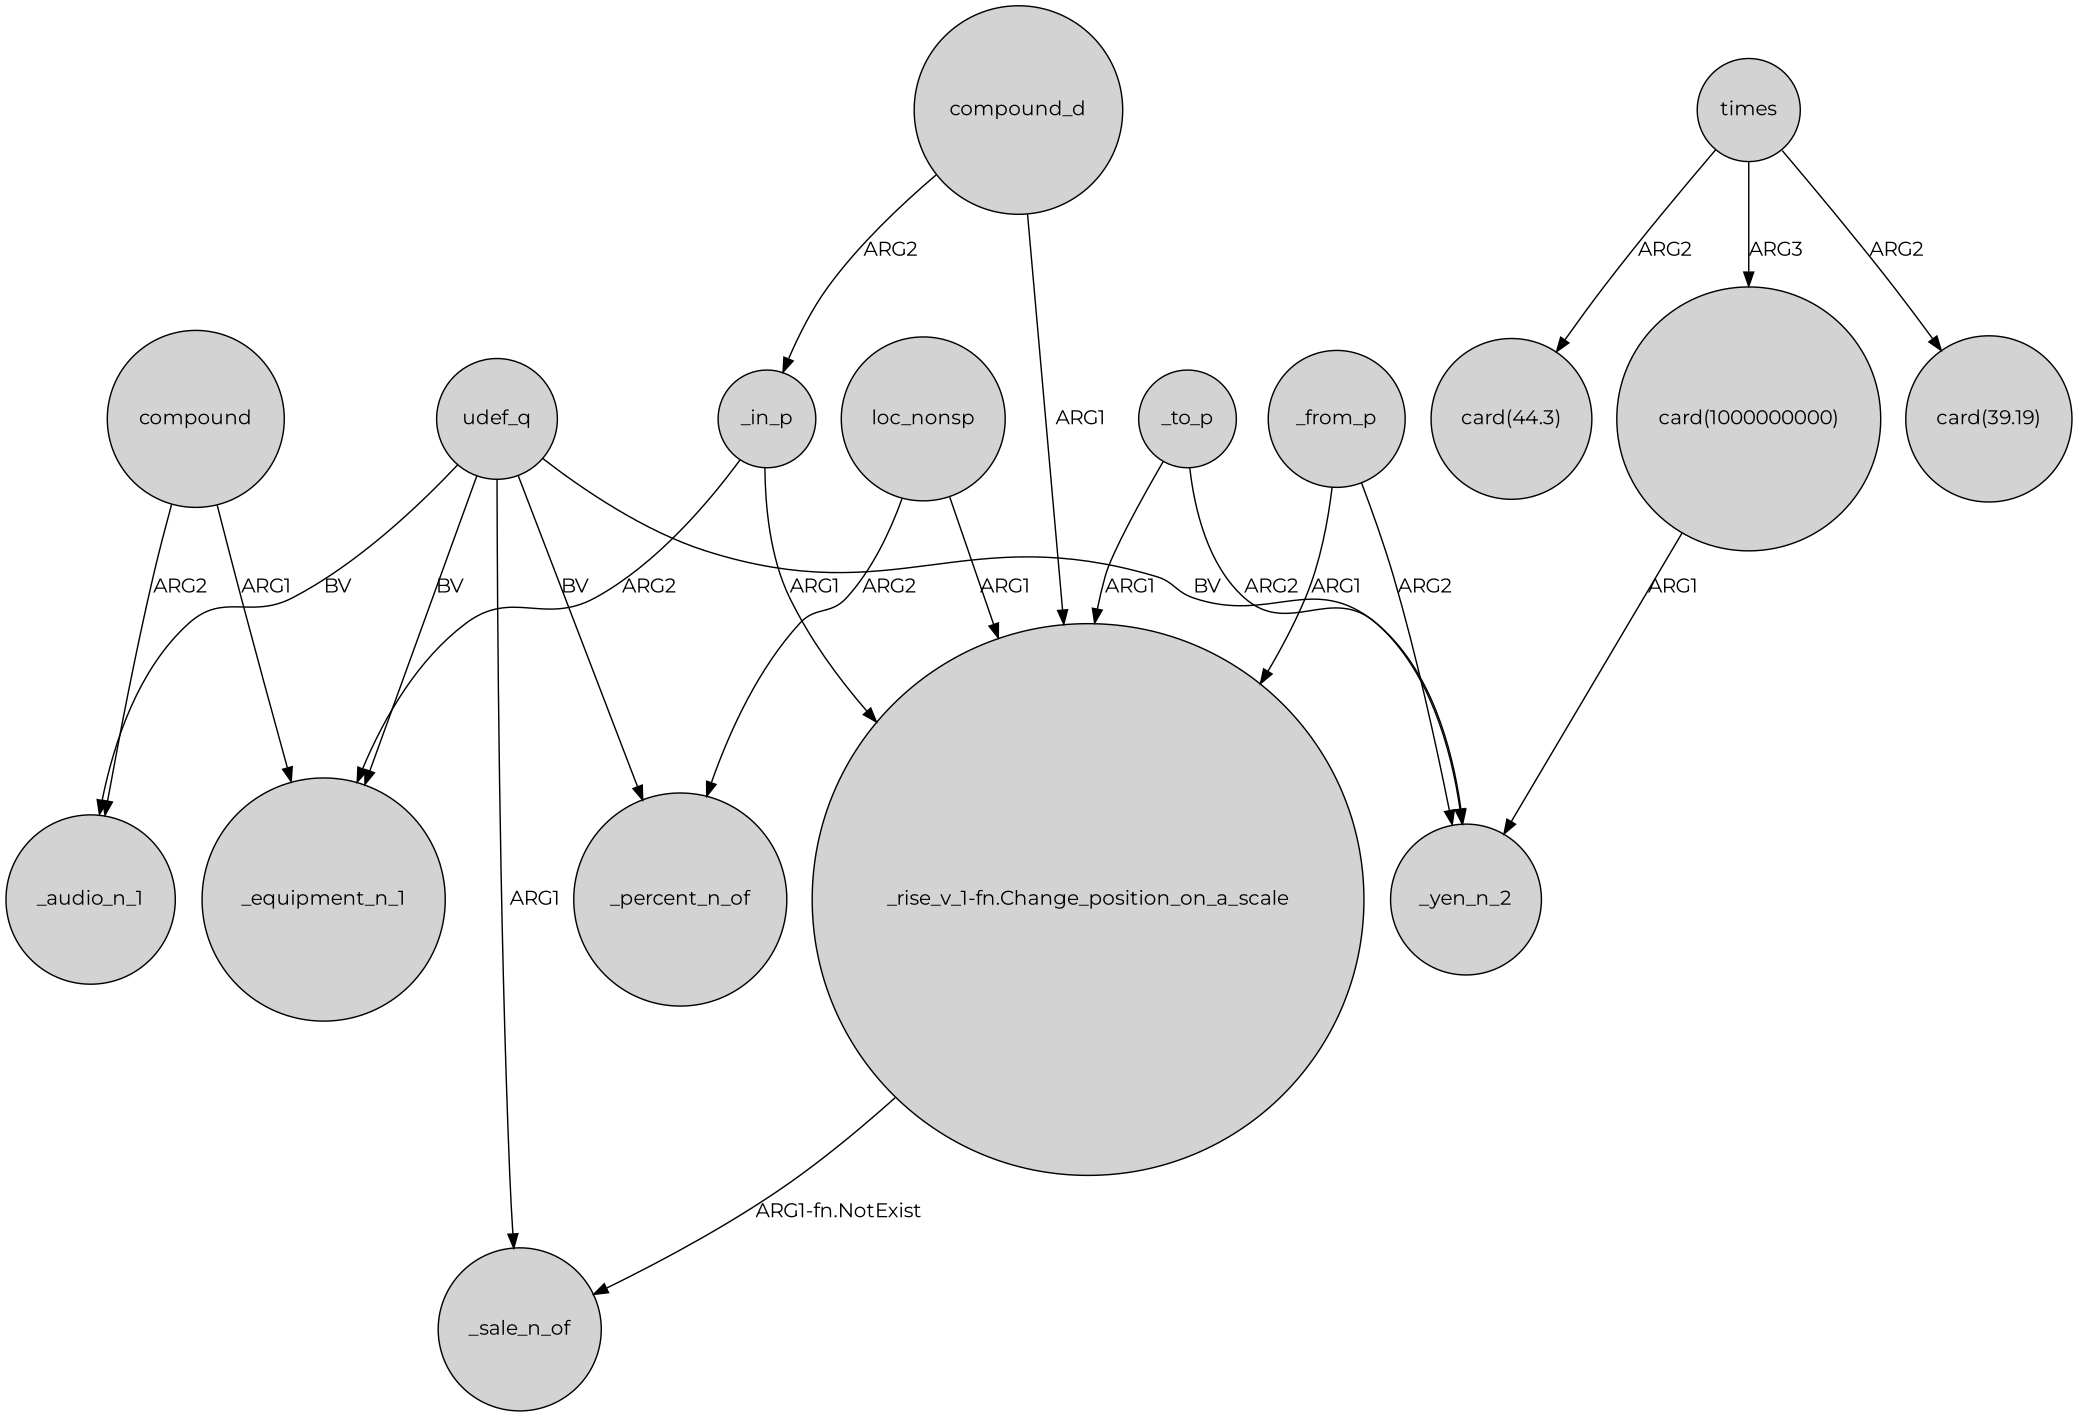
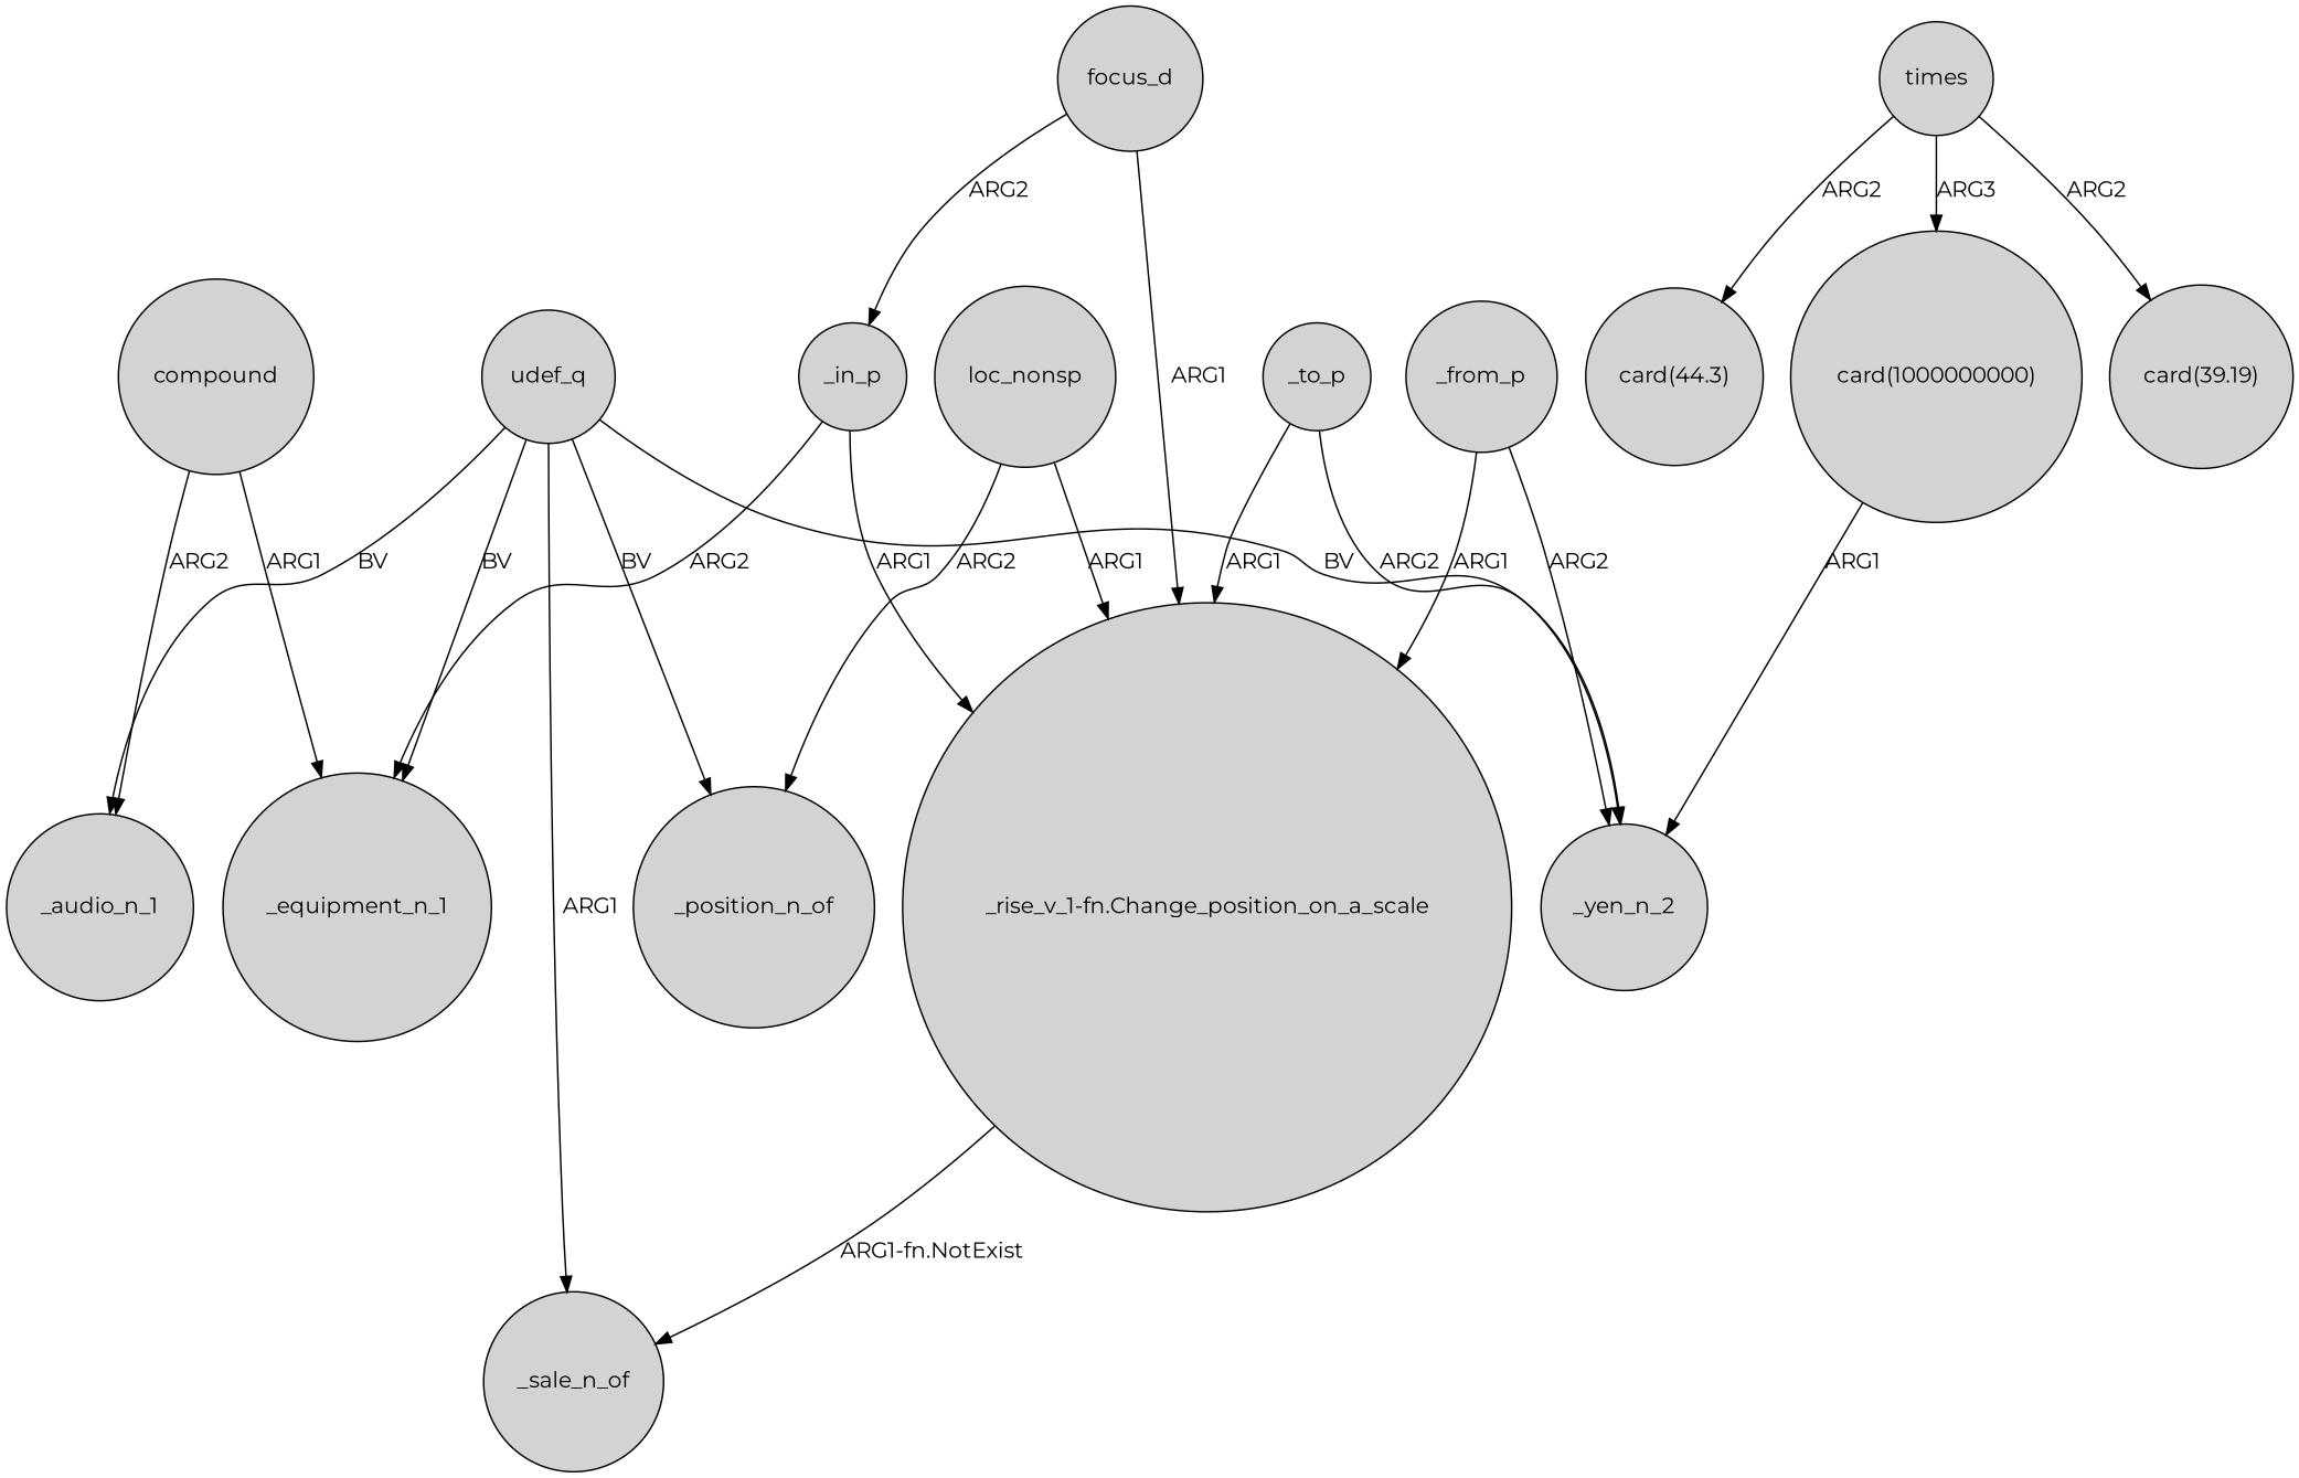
  digraph {
    fontname=Montserrat
    node [fontname=Montserrat shape=circle style=filled]
    edge [fontname=Montserrat]
    udef_q
    _equipment_n_1
    _yen_n_2
    _sale_n_of
    _audio_n_1
-   _percent_n_of
+   _percent_n_of [label=_position_n_of]
    "card(1000000000)"
    _in_p
    "_rise_v_1-fn.Change_position_on_a_scale"
    times
    "card(39.19)"
    "card(44.3)"
    compound
    loc_nonsp
-   focus_d [label=compound_d]
+   focus_d
    _to_p
    _from_p
    udef_q -> _equipment_n_1 [label=BV]
    udef_q -> _yen_n_2 [label=BV]
    udef_q -> _sale_n_of [label=ARG1]
    udef_q -> _audio_n_1 [label=BV]
    udef_q -> _percent_n_of [label=BV]
    "card(1000000000)" -> _yen_n_2 [label=ARG1]
    _in_p -> _equipment_n_1 [label=ARG2]
    _in_p -> "_rise_v_1-fn.Change_position_on_a_scale" [label=ARG1]
    "_rise_v_1-fn.Change_position_on_a_scale" -> _sale_n_of [label="ARG1-fn.NotExist"]
    times -> "card(1000000000)" [label=ARG3]
    times -> "card(39.19)" [label=ARG2]
    times -> "card(44.3)" [label=ARG2]
    compound -> _equipment_n_1 [label=ARG1]
    compound -> _audio_n_1 [label=ARG2]
    loc_nonsp -> _percent_n_of [label=ARG2]
    loc_nonsp -> "_rise_v_1-fn.Change_position_on_a_scale" [label=ARG1]
    focus_d -> _in_p [label=ARG2]
    focus_d -> "_rise_v_1-fn.Change_position_on_a_scale" [label=ARG1]
    _to_p -> _yen_n_2 [label=ARG2]
    _to_p -> "_rise_v_1-fn.Change_position_on_a_scale" [label=ARG1]
    _from_p -> _yen_n_2 [label=ARG2]
    _from_p -> "_rise_v_1-fn.Change_position_on_a_scale" [label=ARG1]
  }
